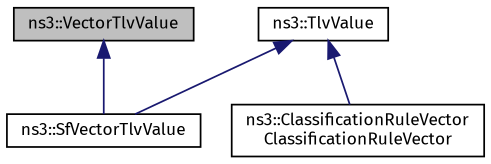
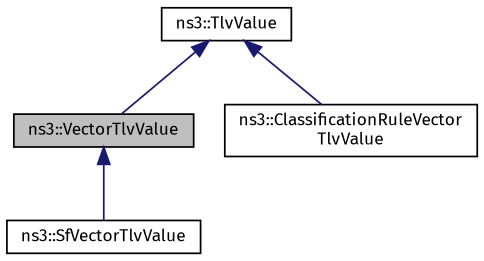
  digraph {
    fontname="Fira Sans"
    rankdir=TB
    node [color=black fillcolor=white fontname="Fira Sans" fontsize=10 shape=record style=filled]
    edge [color=midnightblue dir=back fontname="Fira Sans" fontsize=10 labelfontname=Helvetica labelfontsize=10 style=solid]
    n1 [fillcolor=grey75 fontcolor=black height=0.2 label="ns3::VectorTlvValue" width=0.4]
    n2 [height=0.2 label="ns3::SfVectorTlvValue" width=0.4]
-   n3 [height=0.2 label="ns3::ClassificationRuleVector\lClassificationRuleVector" width=0.4]
+   n3 [height=0.2 label="ns3::ClassificationRuleVector\lTlvValue" width=0.4]
    n4 [height=0.2 label="ns3::TlvValue" width=0.4]
    n1 -> n2
-   n4 -> n2
+   n4 -> n1
    n4 -> n3
  }
